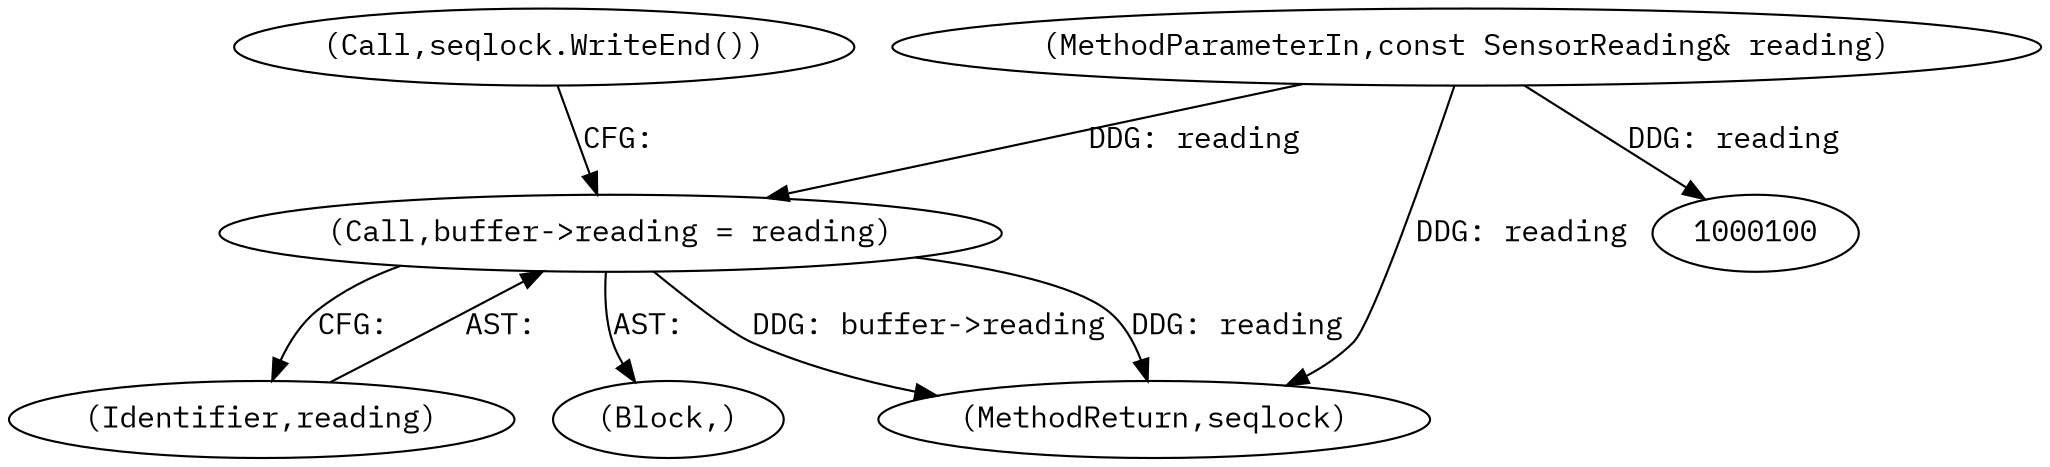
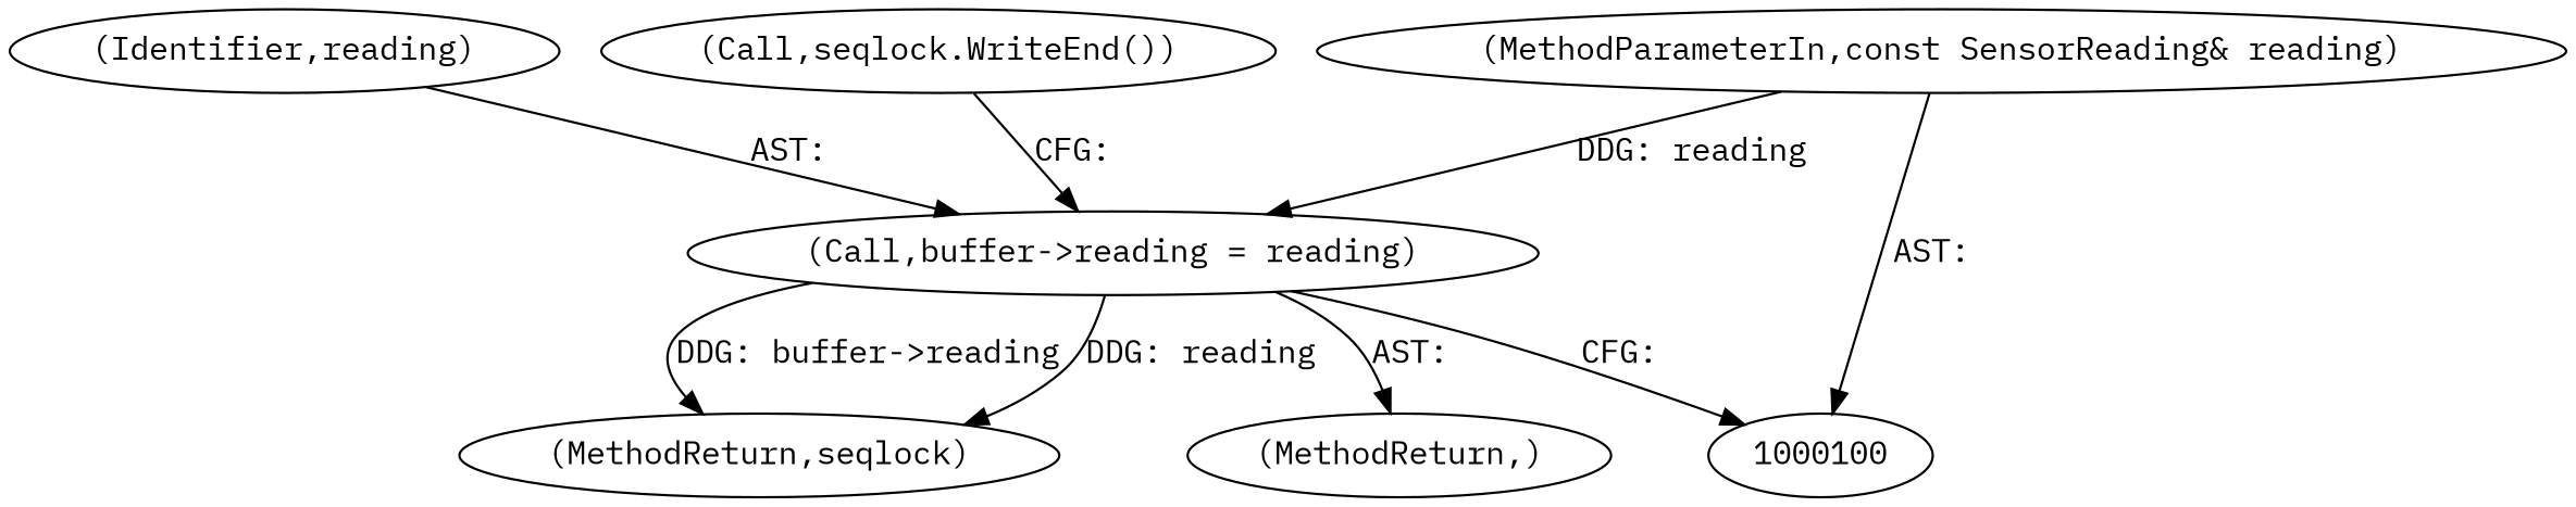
  digraph {
    fontname="IBM Plex Mono"
    node [fontname="IBM Plex Mono"]
    edge [fontname="IBM Plex Mono"]
    n1 [label="(Call,buffer->reading = reading)"]
    n2 [label="(Identifier,reading)"]
-   n3 [label="(Block,)"]
+   n3 [label="(MethodReturn,)"]
    n4 [label="(MethodReturn,seqlock)"]
    n5 [label="(MethodParameterIn,const SensorReading& reading)"]
    1000100
    n7 [label="(Call,seqlock.WriteEnd())"]
-   n1 -> n2 [label="CFG: "]
+   n1 -> 1000100 [label="CFG: "]
    n1 -> n3 [label="AST: "]
    n1 -> n4 [label="DDG: buffer->reading"]
    n1 -> n4 [label="DDG: reading"]
    n2 -> n1 [label="AST: "]
    n5 -> n1 [label="DDG: reading"]
-   n5 -> n4 [label="DDG: reading"]
-   n5 -> 1000100 [label="DDG: reading"]
+   n5 -> 1000100 [label="AST: "]
    n7 -> n1 [label="CFG: "]
  }
